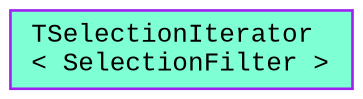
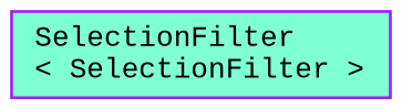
  digraph {
    rankdir=LR
    fontname="Liberation Mono"
-   n1 [color=purple fillcolor=aquamarine fontname="Liberation Mono" fontsize=10 height=0.2 label="TSelectionIterator\l\< SelectionFilter \>" shape=box style=filled width=0.4]
+   n1 [color=purple fillcolor=aquamarine fontname="Liberation Mono" fontsize=10 height=0.2 label="SelectionFilter\l\< SelectionFilter \>" shape=box style=filled width=0.4]
  }
